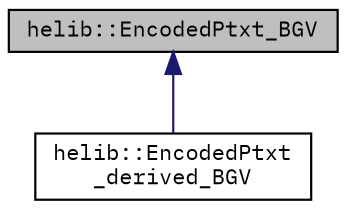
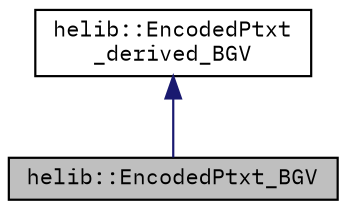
  digraph {
    fontname="IBM Plex Mono"
    node [color=black fontname="IBM Plex Mono" fontsize=10 shape=record style=filled]
    n1 [fillcolor=grey75 fontcolor=black height=0.2 label="helib::EncodedPtxt_BGV" width=0.4]
    n2 [fillcolor=white height=0.2 label="helib::EncodedPtxt\l_derived_BGV" width=0.4]
-   n1 -> n2 [color=midnightblue dir=back fontname="IBM Plex Mono" fontsize=10 labelfontname=FreeSans labelfontsize=10 style=solid]
+   n2 -> n1 [color=midnightblue dir=back fontname="IBM Plex Mono" fontsize=10 labelfontname=FreeSans labelfontsize=10 style=solid]
  }
